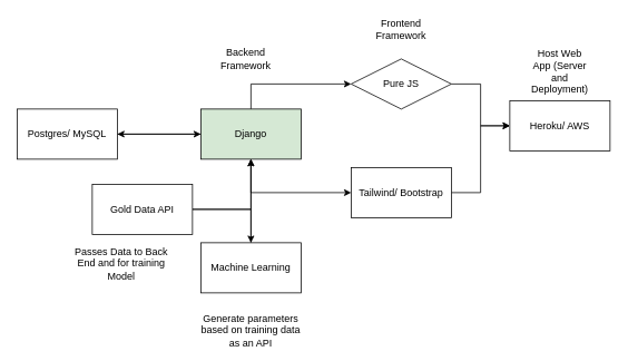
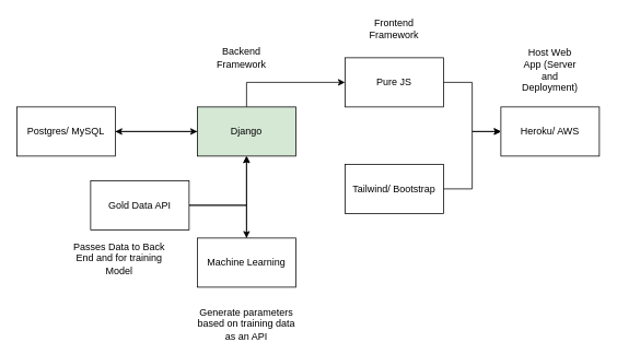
  <mxCell id="0" />
  <mxCell id="1" parent="0" />
  <mxCell id="2" style="edgeStyle=orthogonalEdgeStyle;rounded=0;orthogonalLoop=1;jettySize=auto;html=1;entryX=1;entryY=0.5;entryDx=0;entryDy=0;" edge="1" parent="1" source="5" target="7"><mxGeometry relative="1" as="geometry" /></mxCell>
  <mxCell id="3" style="edgeStyle=orthogonalEdgeStyle;rounded=0;orthogonalLoop=1;jettySize=auto;html=1;entryX=0;entryY=0.5;entryDx=0;entryDy=0;" edge="1" parent="1" source="5" target="9"><mxGeometry relative="1" as="geometry"><Array as="points"><mxPoint x="300" y="100" /></Array></mxGeometry></mxCell>
- <mxCell id="4" style="edgeStyle=orthogonalEdgeStyle;rounded=0;orthogonalLoop=1;jettySize=auto;html=1;" edge="1" parent="1" source="5" target="11"><mxGeometry relative="1" as="geometry"><Array as="points"><mxPoint x="300" y="230" /></Array></mxGeometry></mxCell>
  <mxCell id="5" value="Django" style="rounded=0;whiteSpace=wrap;html=1;fillColor=#d5e8d4;" vertex="1" parent="1"><mxGeometry x="240" y="130" width="120" height="60" as="geometry" /></mxCell>
  <mxCell id="6" style="edgeStyle=orthogonalEdgeStyle;rounded=0;orthogonalLoop=1;jettySize=auto;html=1;" edge="1" parent="1" source="7" target="5"><mxGeometry relative="1" as="geometry" /></mxCell>
  <mxCell id="7" value="Postgres/ MySQL" style="rounded=0;whiteSpace=wrap;html=1;" vertex="1" parent="1"><mxGeometry x="20" y="130" width="120" height="60" as="geometry" /></mxCell>
  <mxCell id="8" style="edgeStyle=orthogonalEdgeStyle;rounded=0;orthogonalLoop=1;jettySize=auto;html=1;" edge="1" parent="1" source="9" target="12"><mxGeometry relative="1" as="geometry" /></mxCell>
- <mxCell id="9" value="Pure JS" style="rhombus;whiteSpace=wrap;html=1;" vertex="1" parent="1"><mxGeometry x="420" y="70" width="120" height="60" as="geometry" /></mxCell>
+ <mxCell id="9" value="Pure JS" style="rounded=0;whiteSpace=wrap;html=1;" vertex="1" parent="1"><mxGeometry x="420" y="70" width="120" height="60" as="geometry" /></mxCell>
  <mxCell id="10" style="edgeStyle=orthogonalEdgeStyle;rounded=0;orthogonalLoop=1;jettySize=auto;html=1;entryX=0;entryY=0.5;entryDx=0;entryDy=0;" edge="1" parent="1" source="11" target="12"><mxGeometry relative="1" as="geometry" /></mxCell>
  <mxCell id="11" value="Tailwind/ Bootstrap" style="rounded=0;whiteSpace=wrap;html=1;" vertex="1" parent="1"><mxGeometry x="420" y="200" width="120" height="60" as="geometry" /></mxCell>
- <mxCell id="12" value="Heroku/ AWS" style="rounded=0;whiteSpace=wrap;html=1;" vertex="1" parent="1"><mxGeometry x="610" y="120" width="120" height="60" as="geometry" /></mxCell>
+ <mxCell id="12" value="Heroku/ AWS" style="rounded=0;whiteSpace=wrap;html=1;" vertex="1" parent="1"><mxGeometry x="610" y="130" width="120" height="60" as="geometry" /></mxCell>
  <mxCell id="13" style="edgeStyle=orthogonalEdgeStyle;rounded=0;orthogonalLoop=1;jettySize=auto;html=1;" edge="1" parent="1" source="14" target="5"><mxGeometry relative="1" as="geometry" /></mxCell>
  <mxCell id="14" value="Machine Learning" style="rounded=0;whiteSpace=wrap;html=1;" vertex="1" parent="1"><mxGeometry x="240" y="290" width="120" height="60" as="geometry" /></mxCell>
  <mxCell id="15" style="edgeStyle=orthogonalEdgeStyle;rounded=0;orthogonalLoop=1;jettySize=auto;html=1;" edge="1" parent="1" source="17" target="5"><mxGeometry relative="1" as="geometry" /></mxCell>
  <mxCell id="16" style="edgeStyle=orthogonalEdgeStyle;rounded=0;orthogonalLoop=1;jettySize=auto;html=1;" edge="1" parent="1" source="17" target="14"><mxGeometry relative="1" as="geometry" /></mxCell>
  <mxCell id="17" value="Gold Data API" style="rounded=0;whiteSpace=wrap;html=1;" vertex="1" parent="1"><mxGeometry x="110" y="220" width="120" height="60" as="geometry" /></mxCell>
  <mxCell id="18" value="Backend Framework" style="text;html=1;strokeColor=none;fillColor=none;align=center;verticalAlign=middle;whiteSpace=wrap;rounded=0;" vertex="1" parent="1"><mxGeometry x="264" y="55" width="60" height="30" as="geometry" /></mxCell>
  <mxCell id="19" value="Passes Data to Back End and for training Model" style="text;html=1;strokeColor=none;fillColor=none;align=center;verticalAlign=middle;whiteSpace=wrap;rounded=0;" vertex="1" parent="1"><mxGeometry x="80" y="300" width="130" height="30" as="geometry" /></mxCell>
  <mxCell id="20" value="Generate parameters based on training data as an API" style="text;html=1;strokeColor=none;fillColor=none;align=center;verticalAlign=middle;whiteSpace=wrap;rounded=0;" vertex="1" parent="1"><mxGeometry x="235" y="380" width="130" height="30" as="geometry" /></mxCell>
  <mxCell id="21" value="Frontend Framework" style="text;html=1;strokeColor=none;fillColor=none;align=center;verticalAlign=middle;whiteSpace=wrap;rounded=0;" vertex="1" parent="1"><mxGeometry x="450" y="20" width="60" height="30" as="geometry" /></mxCell>
  <mxCell id="22" value="Host Web App (Server and Deployment)" style="text;html=1;strokeColor=none;fillColor=none;align=center;verticalAlign=middle;whiteSpace=wrap;rounded=0;" vertex="1" parent="1"><mxGeometry x="640" y="70" width="60" height="30" as="geometry" /></mxCell>
